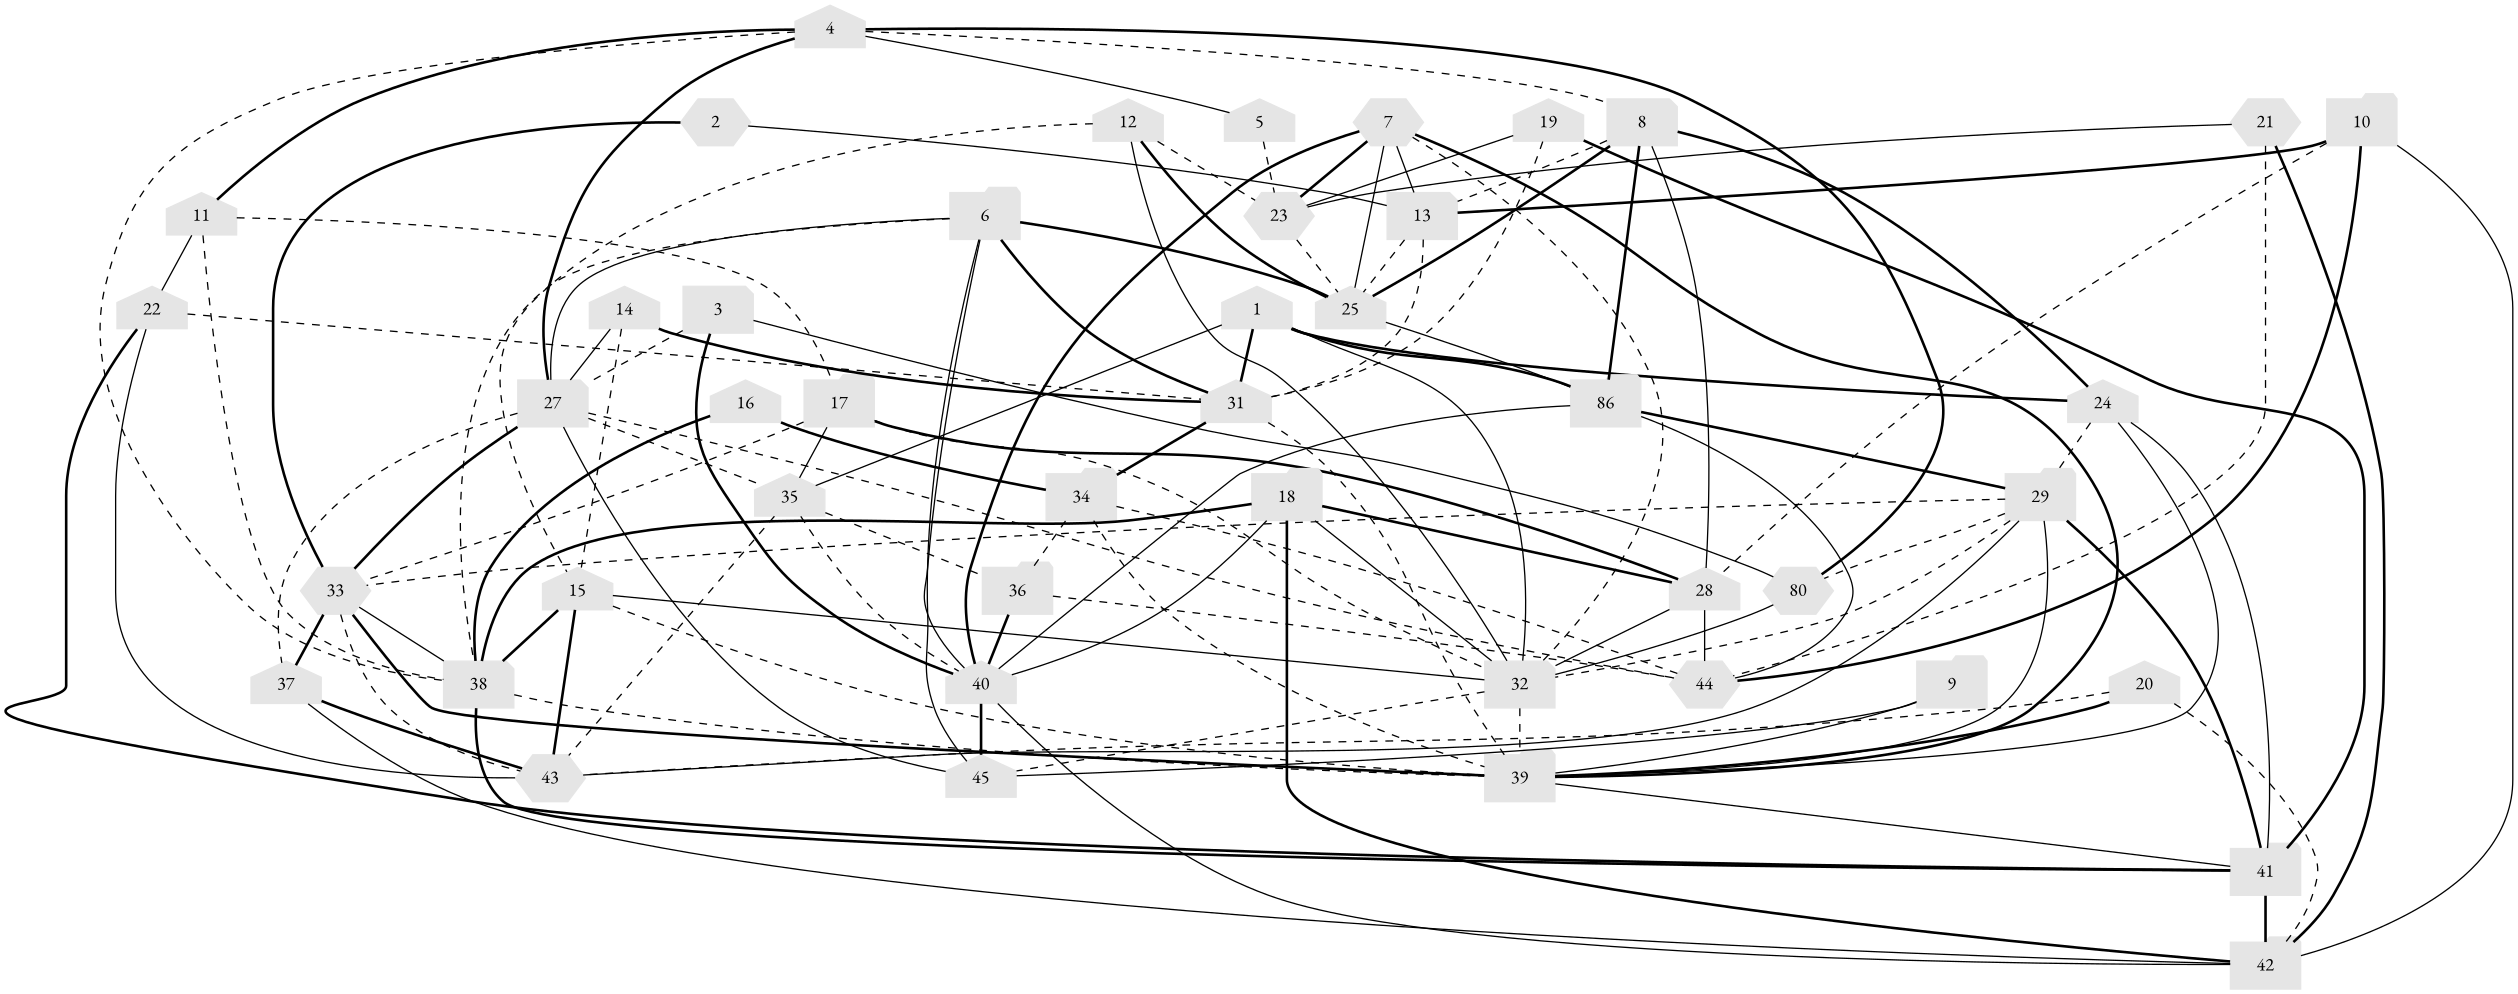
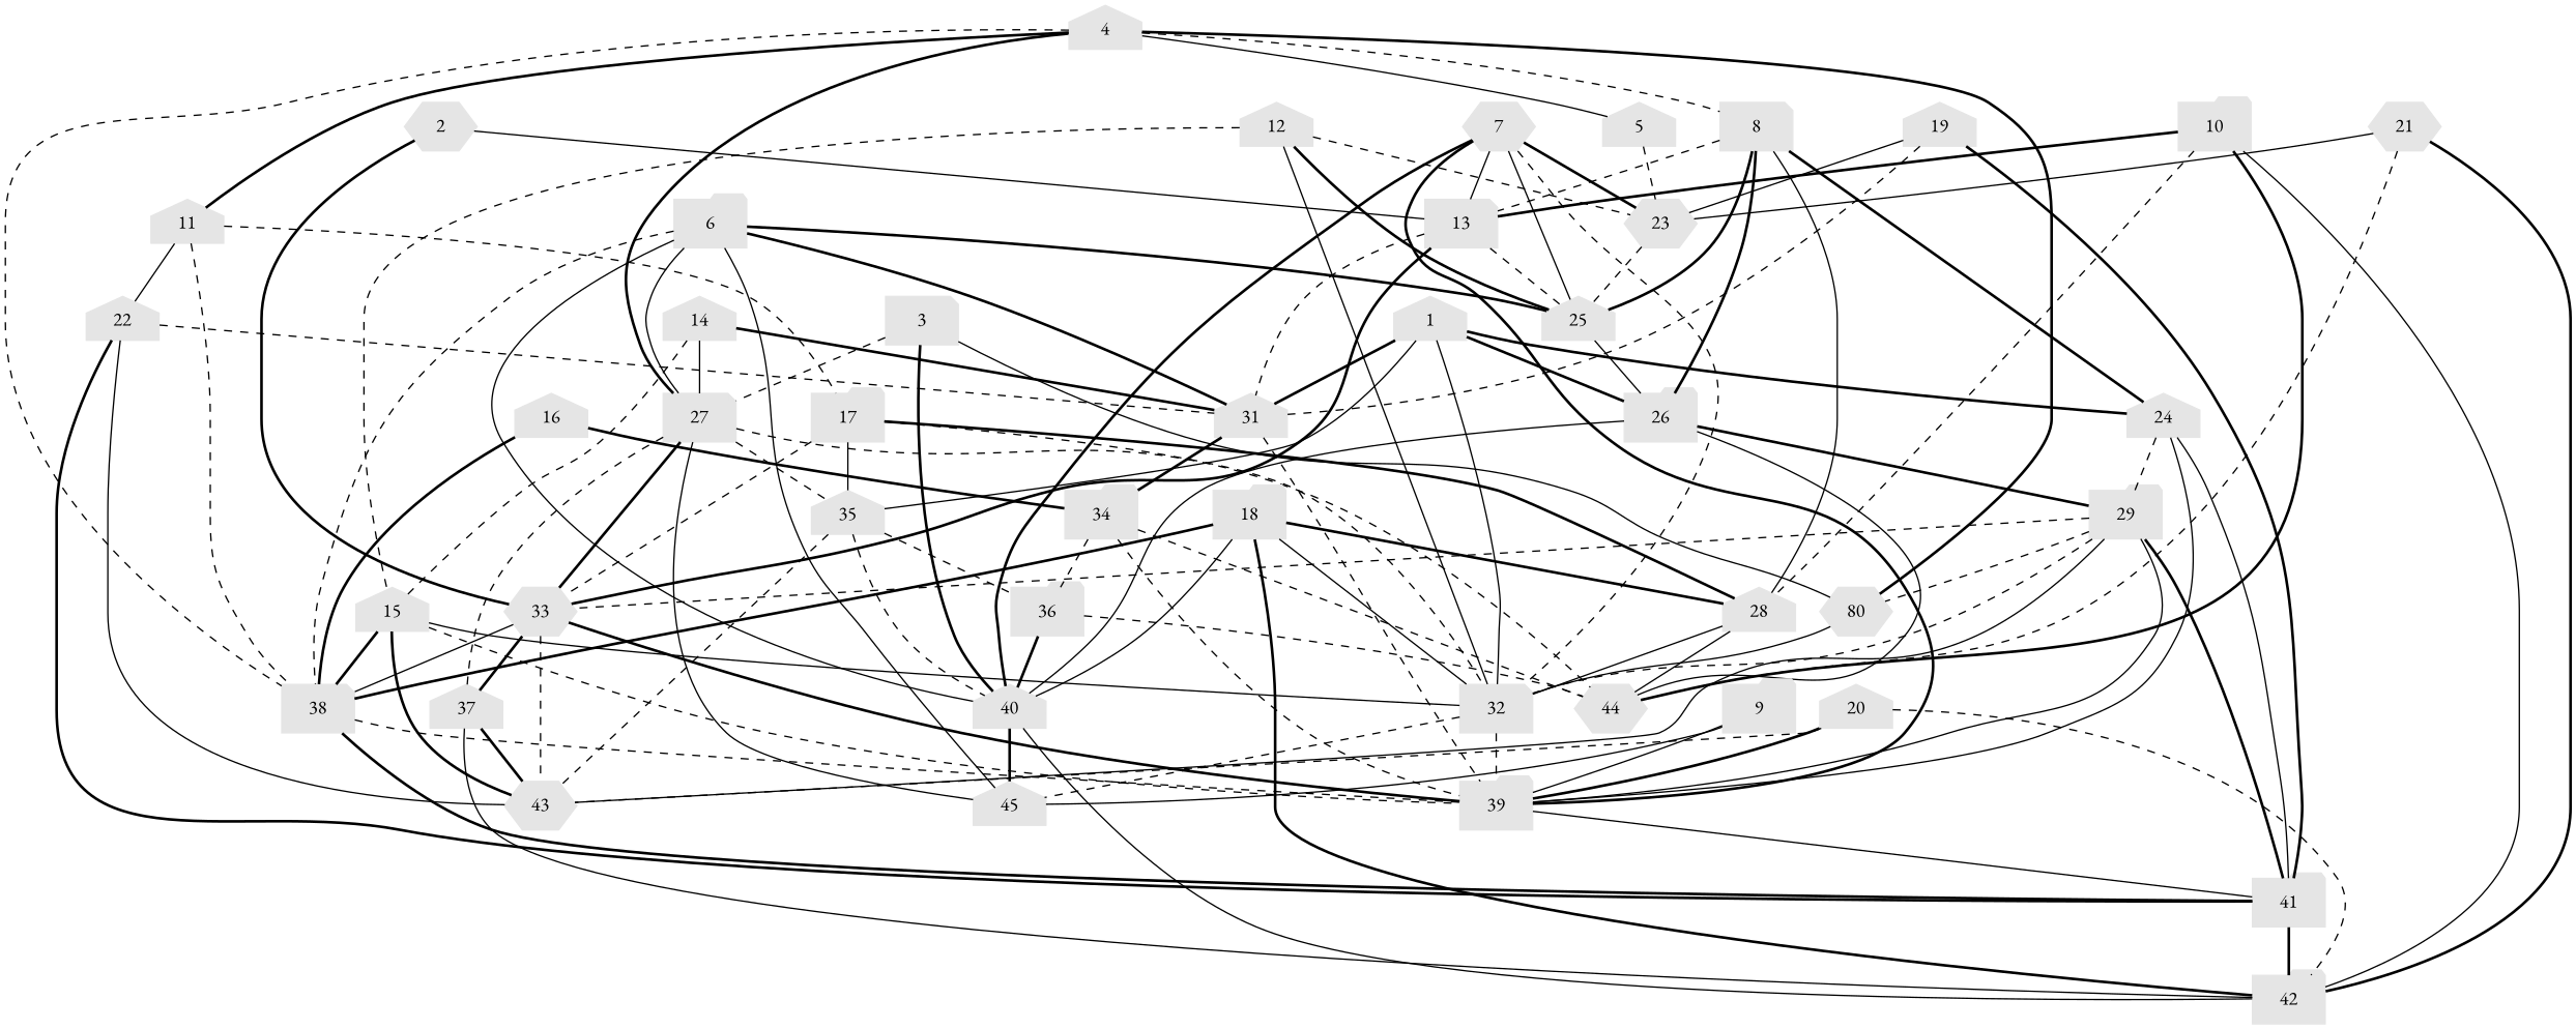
  graph {
    fontname="EB Garamond"
    node [color=gray90 fontname="EB Garamond" shape=house style=filled]
    edge [fontname="EB Garamond" style=bold weight=1.0]
    1
    24
-   26 [shape=folder label=86]
+   26 [shape=folder]
    31
    32 [shape=note]
    35
    39 [shape=folder]
    41 [shape=folder]
    29 [shape=folder]
    40
    44 [shape=hexagon]
    34 [shape=folder]
    45
    43 [shape=hexagon]
    36 [shape=folder]
    2 [shape=hexagon]
    13 [shape=note]
    33 [shape=hexagon]
    25
    38 [shape=note]
    37
    3 [shape=note]
    27 [shape=note]
    n24 [label=80 shape=hexagon]
    42 [shape=folder]
    4
    5
    8 [shape=note]
    11
    23 [shape=hexagon]
    28
    17 [shape=folder]
    22
    6 [shape=folder]
    7 [shape=hexagon]
    9 [shape=folder]
    10 [shape=folder]
    12
    15
    14
    16
    18 [shape=folder]
    19
    20
    21 [shape=hexagon]
    1 -- 24
    1 -- 26
    1 -- 31
    1 -- 32 [style=solid]
    1 -- 35 [style=solid]
    24 -- 39 [style=solid]
    24 -- 41 [style=solid weight=2.0]
    24 -- 29 [style=dashed]
    26 -- 29 [weight=2.0]
    26 -- 40 [style=solid]
    26 -- 44 [style=solid]
    31 -- 39 [style=dashed]
    31 -- 34
    32 -- 39 [style=dashed]
    32 -- 45 [style=dashed]
    35 -- 40 [style=dashed]
    35 -- 43 [style=dashed]
    35 -- 36 [style=dashed]
    39 -- 41 [style=solid]
    41 -- 42
    29 -- 32 [style=dashed]
    29 -- 39 [style=solid]
    29 -- 41
    29 -- 43 [style=solid]
    29 -- 33 [style=dashed]
    29 -- n24 [style=dashed]
    40 -- 45
    40 -- 42 [style=solid]
    34 -- 39 [style=dashed]
    34 -- 44 [style=dashed]
    34 -- 36 [style=dashed]
    36 -- 40
    36 -- 44 [style=dashed]
    2 -- 13 [style=solid]
    2 -- 33
    13 -- 31 [style=dashed]
+   13 -- 33
    13 -- 25 [style=dashed]
    33 -- 39 [weight=2.0]
    33 -- 43 [style=dashed]
    33 -- 38 [style=solid]
    33 -- 37
    25 -- 26 [style=solid]
    38 -- 39 [style=dashed]
    38 -- 41
    37 -- 43
    37 -- 42 [style=solid]
    3 -- 40
    3 -- 27 [style=dashed]
    3 -- n24 [style=solid]
    27 -- 35 [style=dashed]
    27 -- 44 [style=dashed]
    27 -- 45 [style=solid]
    27 -- 33
    27 -- 37 [style=dashed]
    n24 -- 32 [style=solid]
    4 -- 38 [style=dashed]
    4 -- 27
    4 -- n24
    4 -- 5 [style=solid]
    4 -- 8 [style=dashed]
    4 -- 11
    5 -- 23 [style=dashed]
    8 -- 24
    8 -- 26
    8 -- 13 [style=dashed]
    8 -- 25
    8 -- 28 [style=solid]
    11 -- 38 [style=dashed]
    11 -- 17 [style=dashed]
    11 -- 22 [style=solid]
    23 -- 25 [style=dashed]
    28 -- 32 [style=solid]
    28 -- 44 [style=solid]
    17 -- 32 [style=dashed]
    17 -- 35 [style=solid]
    17 -- 33 [style=dashed]
    17 -- 28
    22 -- 31 [style=dashed]
    22 -- 41
    22 -- 43 [style=solid]
    6 -- 31
    6 -- 40 [style=solid]
    6 -- 45 [style=solid]
    6 -- 25
    6 -- 38 [style=dashed]
    6 -- 27 [style=solid]
    7 -- 32 [style=dashed]
    7 -- 39
    7 -- 40
    7 -- 13 [style=solid]
    7 -- 25 [style=solid]
    7 -- 23
    9 -- 39 [style=solid]
    9 -- 45 [style=solid]
    10 -- 44
    10 -- 13
    10 -- 42 [style=solid]
    10 -- 28 [style=dashed]
    12 -- 32 [style=solid]
    12 -- 25
    12 -- 23 [style=dashed]
    12 -- 15 [style=dashed]
    15 -- 32 [style=solid]
    15 -- 39 [style=dashed]
    15 -- 43
    15 -- 38
    14 -- 31
    14 -- 27 [style=solid]
    14 -- 15 [style=dashed]
    16 -- 34
    16 -- 38
    18 -- 32 [style=solid]
    18 -- 40 [style=solid]
    18 -- 38
    18 -- 42
    18 -- 28
    19 -- 31 [style=dashed]
    19 -- 41
    19 -- 23 [style=solid]
    20 -- 39
    20 -- 43 [style=dashed]
    20 -- 42 [style=dashed]
    21 -- 44 [style=dashed]
    21 -- 42
    21 -- 23 [style=solid]
  }
